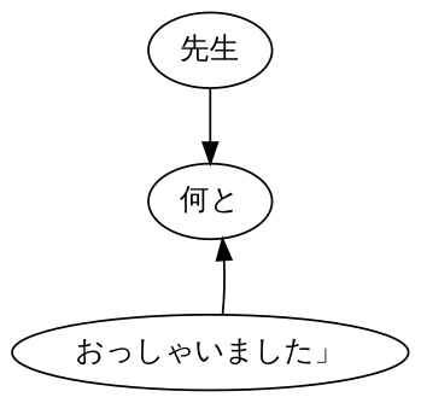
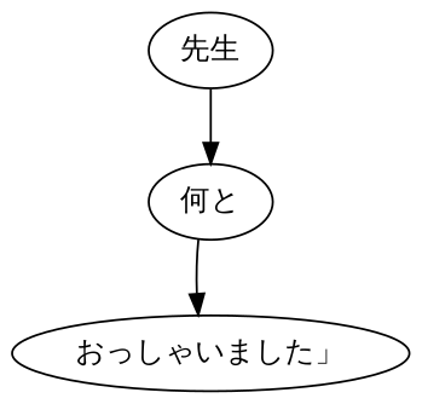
  digraph {
    n1 [label="先生"]
    n2 [label="何と"]
    n3 [label="おっしゃいました」"]
    n1 -> n2
-   n3 -> n2
+   n2 -> n3
  }
